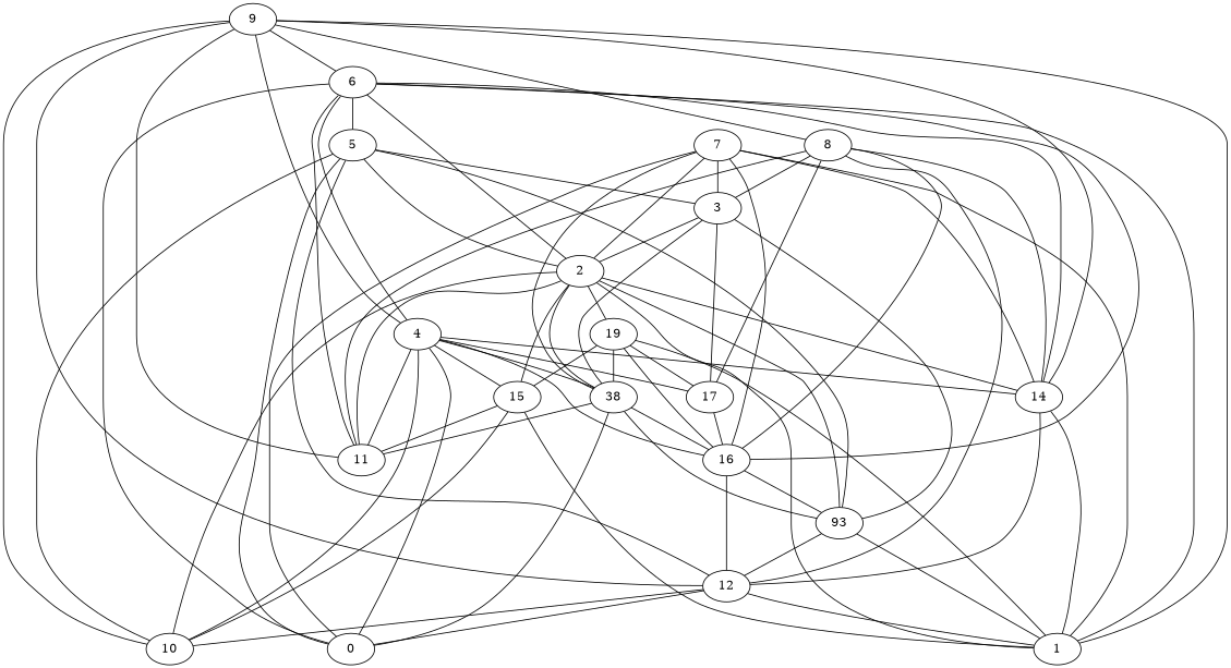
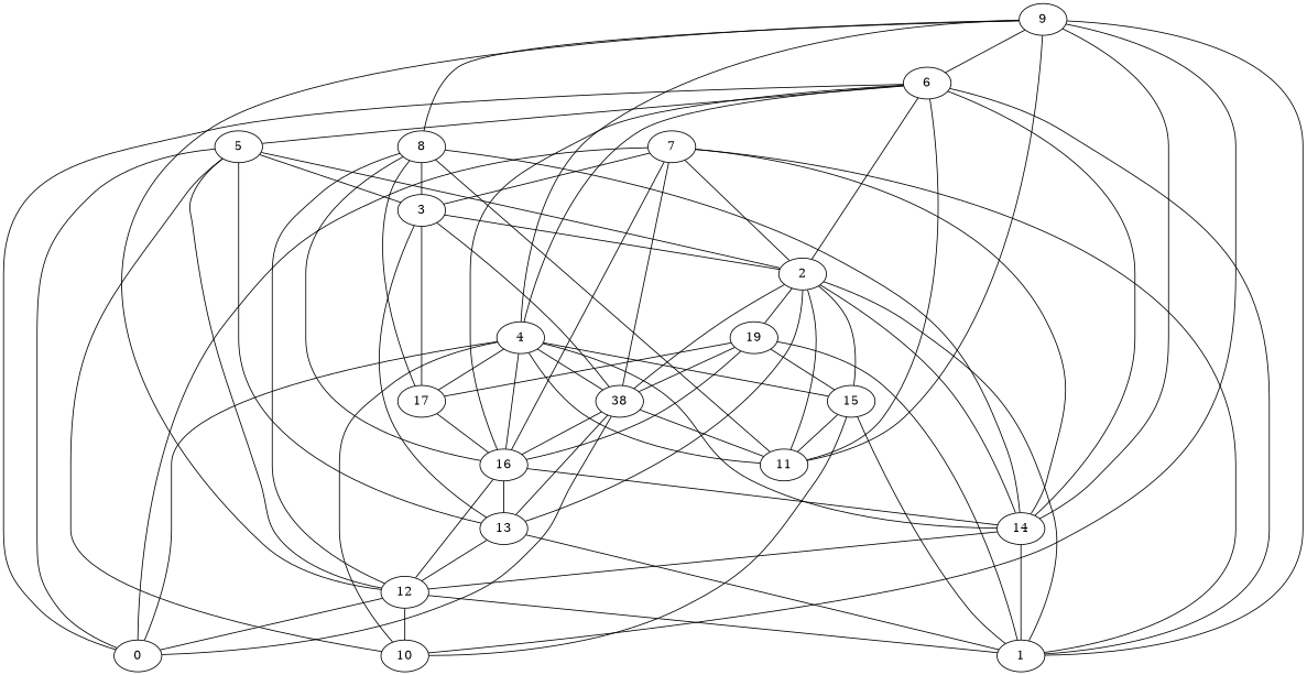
  digraph {
    edge [color=black dir=none]
    9
    4
    10
    6
    12
    11
    14
    8
    1
    n10 [label=38]
    16
    0
    17
    15
    5
    2
-   13 [label=93]
+   13
    7
    3
    19
    subgraph sub_1 {
      9
      4
      10
      6
      12
      11
      14
      8
      1
      n10
      16
      0
      17
      15
      5
      2
      13
      7
      3
      19
    }
    9 -> 4
    9 -> 10
    9 -> 6
    9 -> 12
    9 -> 11
    9 -> 14
    9 -> 8
    9 -> 1
    4 -> 10
    4 -> 11
    4 -> 14
    4 -> n10
    4 -> 16
    4 -> 0
    4 -> 17
    4 -> 15
    6 -> 4
    6 -> 11
    6 -> 14
    6 -> 1
    6 -> 16
    6 -> 0
    6 -> 5
    6 -> 2
    12 -> 10
    12 -> 1
    12 -> 0
    14 -> 12
    14 -> 1
    8 -> 12
    8 -> 11
    8 -> 14
    8 -> 16
    8 -> 17
    8 -> 3
    n10 -> 11
    n10 -> 16
    n10 -> 0
    n10 -> 13
    16 -> 12
+   16 -> 14
    16 -> 13
    17 -> 16
    15 -> 10
    15 -> 11
    15 -> 1
    5 -> 10
    5 -> 12
    5 -> 0
    5 -> 2
    5 -> 13
    5 -> 3
-   2 -> 10
    2 -> 11
    2 -> 14
    2 -> 1
    2 -> n10
    2 -> 15
    2 -> 13
    2 -> 19
    13 -> 12
    13 -> 1
    7 -> 14
    7 -> 1
    7 -> n10
    7 -> 16
    7 -> 0
    7 -> 2
    7 -> 3
    3 -> n10
    3 -> 17
    3 -> 2
    3 -> 13
    19 -> 1
    19 -> n10
    19 -> 16
    19 -> 17
    19 -> 15
  }
